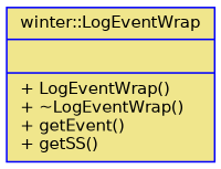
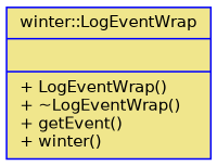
  digraph {
-   n1 [color=blue fillcolor=khaki fontcolor=black fontname=Helvetica fontsize=10 height=0.2 label="{winter::LogEventWrap\n||+ LogEventWrap()\l+ ~LogEventWrap()\l+ getEvent()\l+ getSS()\l}" shape=record style=filled width=0.4]
+   n1 [color=blue fillcolor=khaki fontcolor=black fontname=Helvetica fontsize=10 height=0.2 label="{winter::LogEventWrap\n||+ LogEventWrap()\l+ ~LogEventWrap()\l+ getEvent()\l+ winter()\l}" shape=record style=filled width=0.4]
  }
